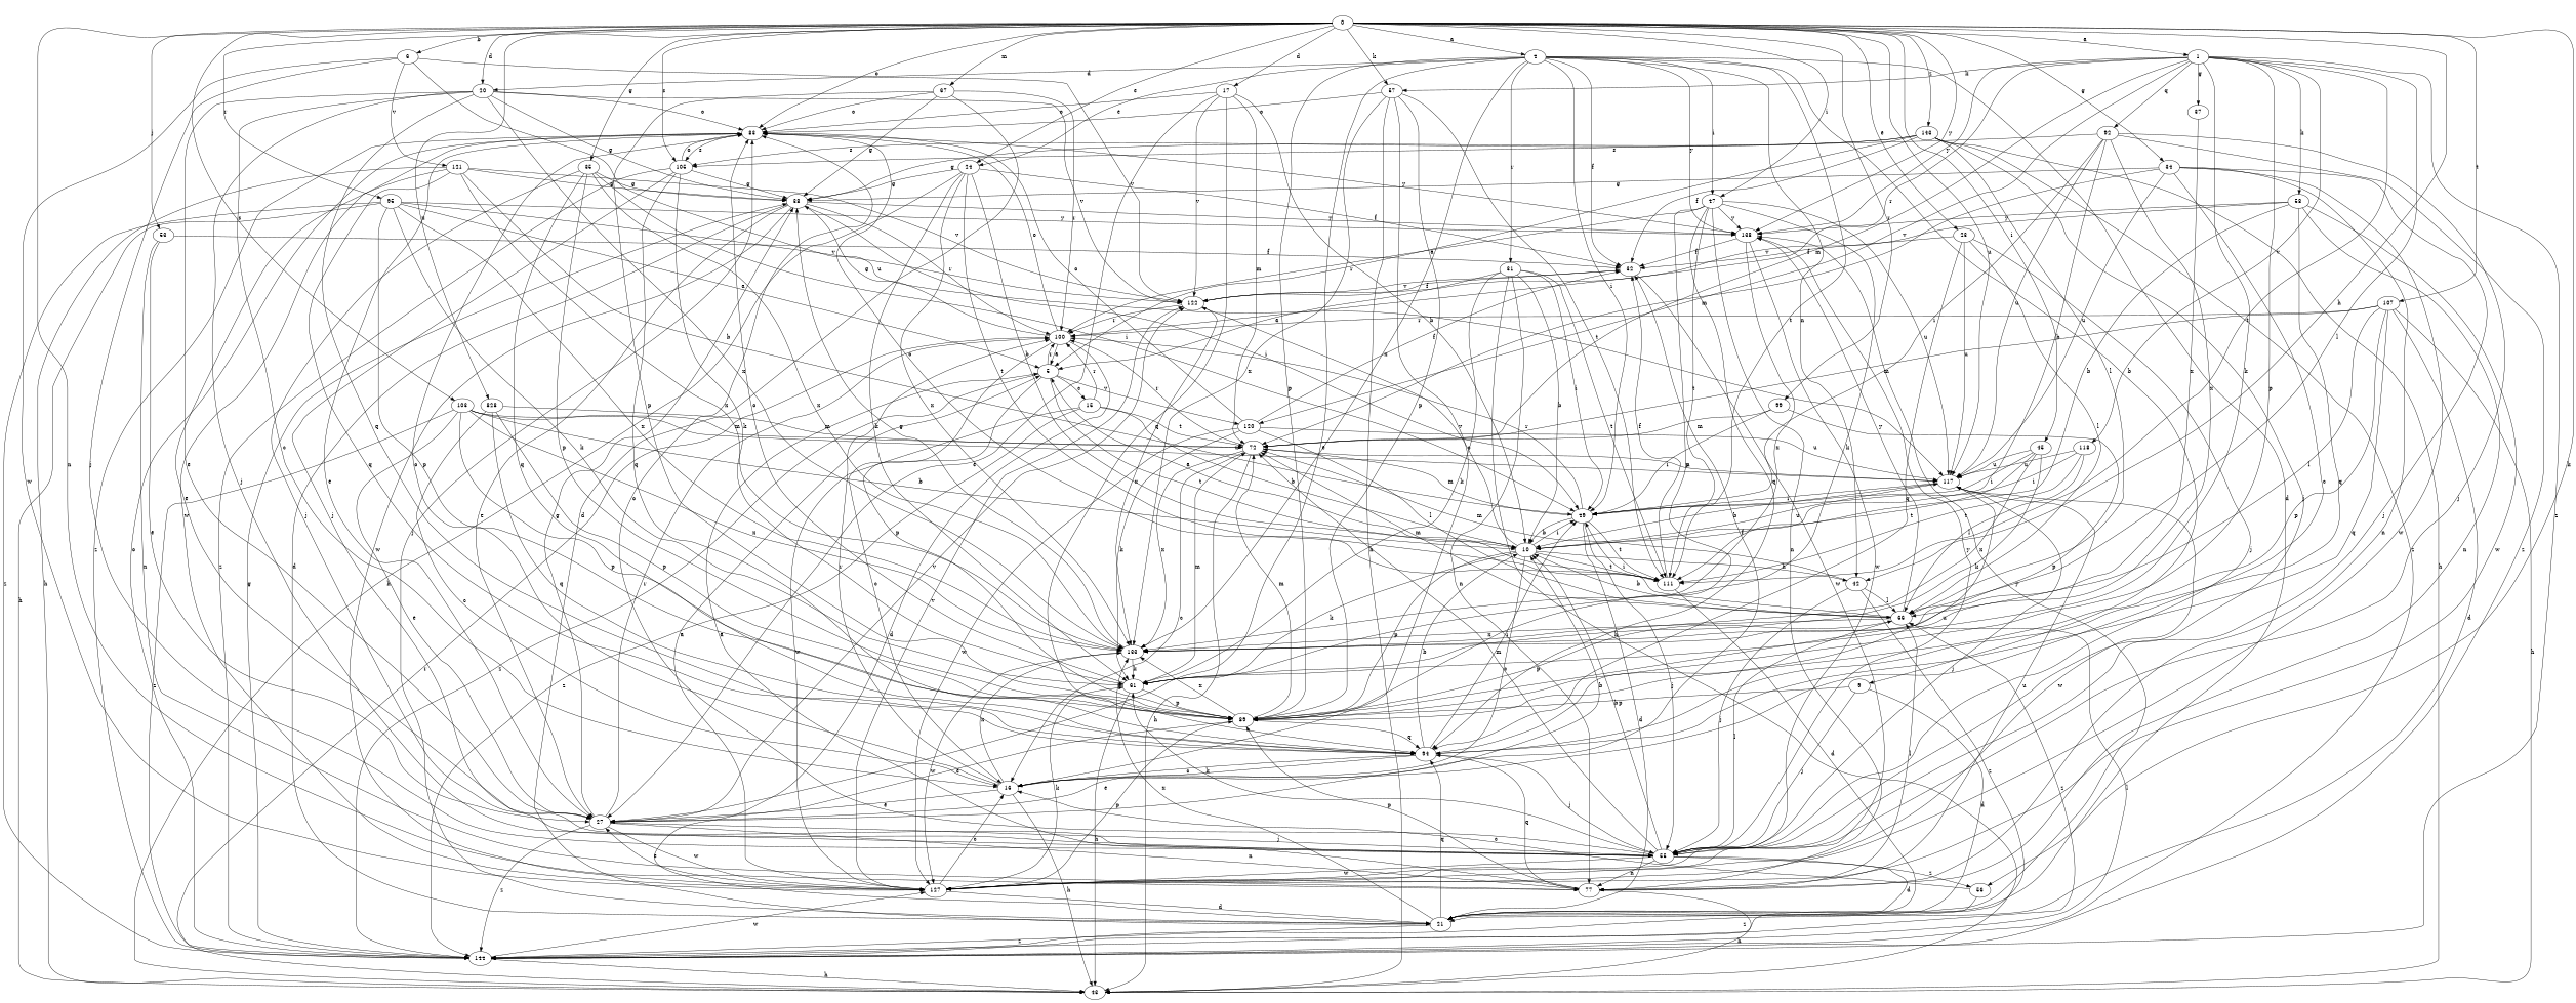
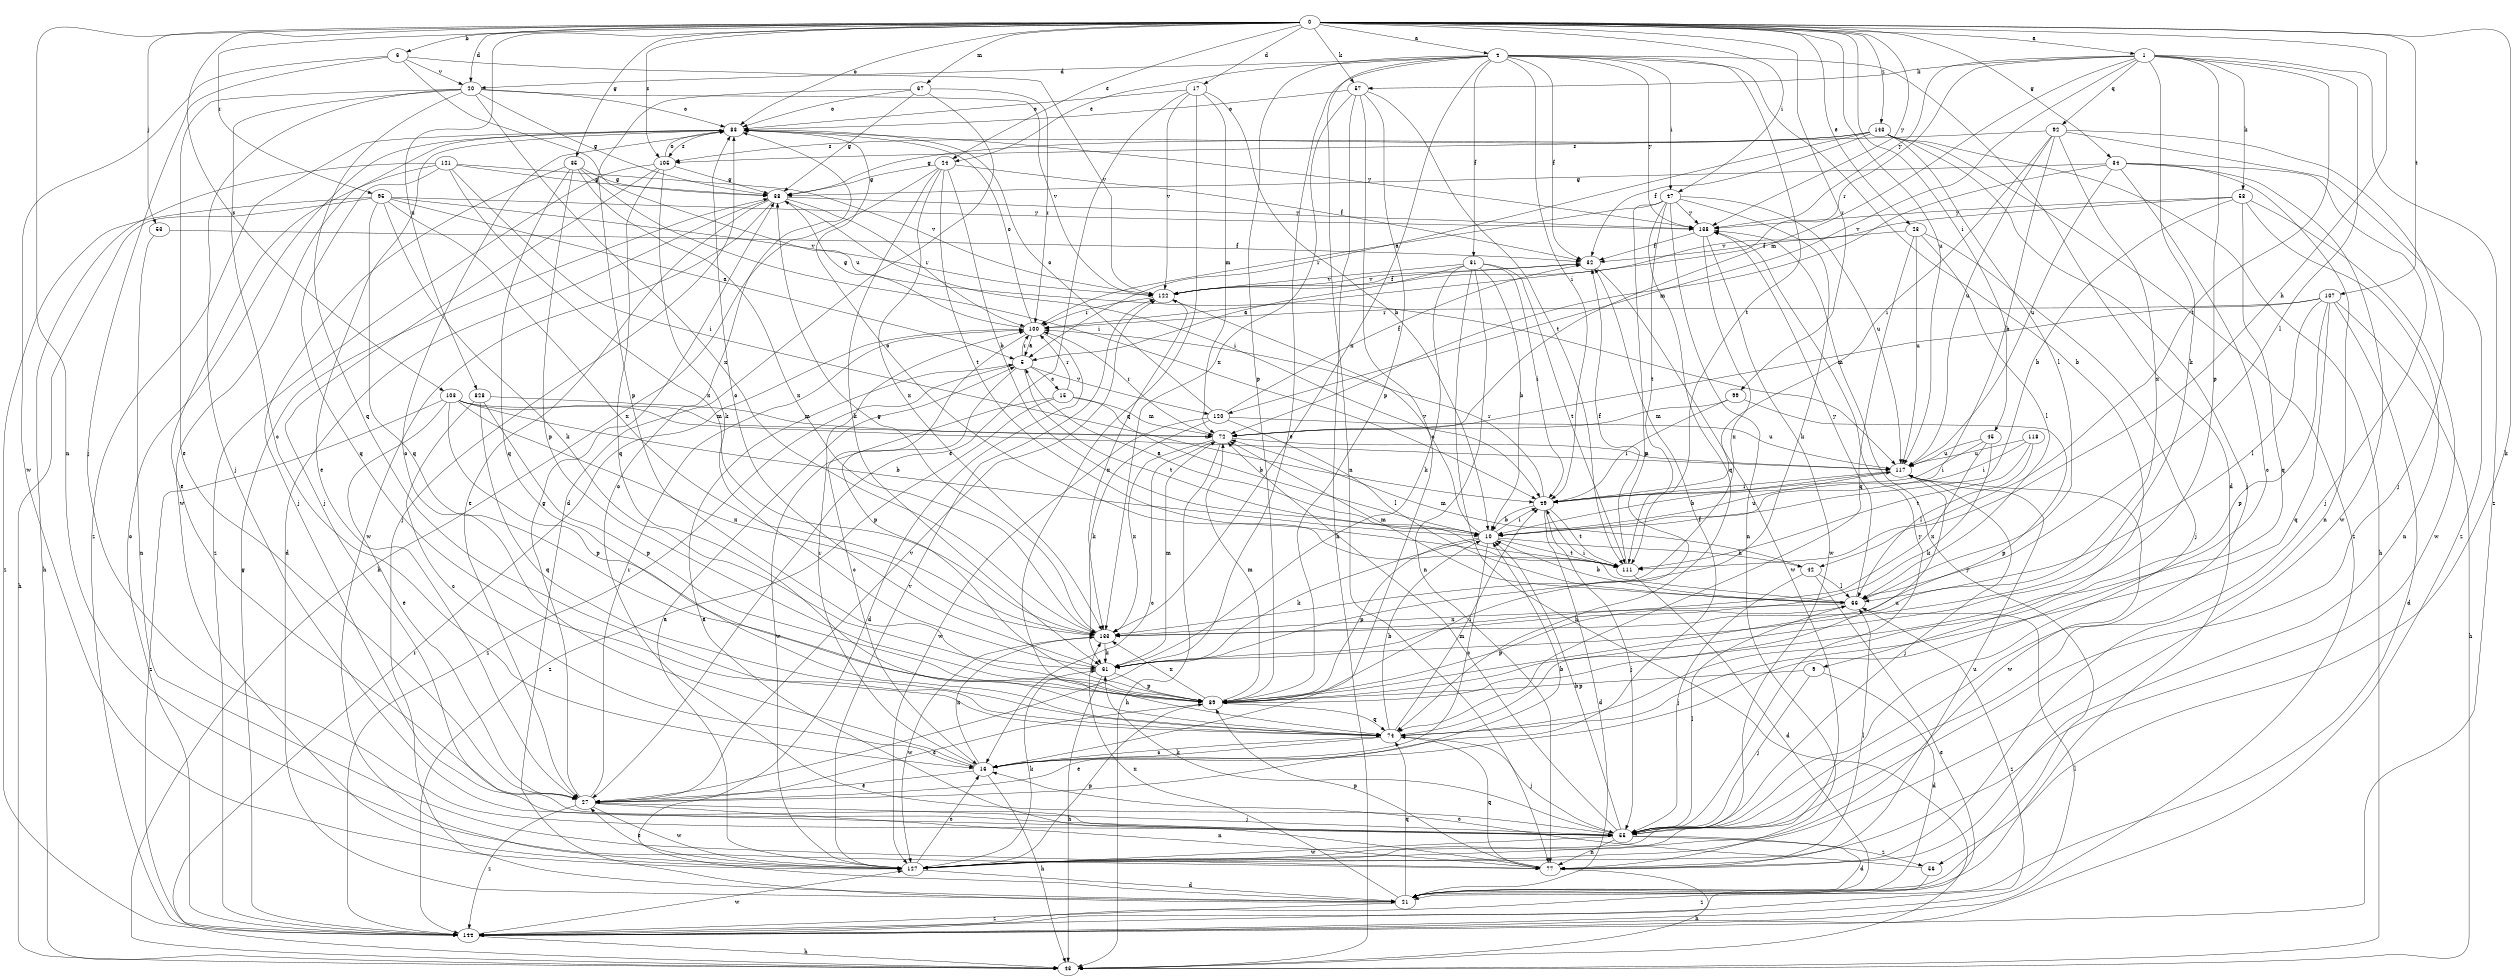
  strict digraph {
    0
    1
    4
    6
    17
    20
    23
    24
    34
    35
    42
    45
    47
    53
    56
    57
    67
    77
    83
    95
    99
    103
    105
    107
    117
    n26 [label=828]
    138
    143
-   37
    58
    61
    66
    72
    89
    92
    100
    111
    118
    120
    144
    9
    21
    27
    31
    32
    49
    133
    55
    121
    122
    127
    10
-   94
+   94 [label=74]
    16
    38
    43
    5
    15
    0 -> 1 [label=a]
    0 -> 4 [label=a]
    0 -> 6 [label=b]
    0 -> 17 [label=d]
    0 -> 20 [label=d]
    0 -> 23 [label=e]
    0 -> 24 [label=e]
    0 -> 34 [label=g]
    0 -> 35 [label=g]
    0 -> 42 [label=h]
    0 -> 45 [label=i]
    0 -> 47 [label=i]
    0 -> 53 [label=j]
    0 -> 56 [label=k]
    0 -> 57 [label=k]
    0 -> 67 [label=m]
    0 -> 77 [label=n]
    0 -> 83 [label=o]
    0 -> 95 [label=r]
    0 -> 99 [label=r]
    0 -> 103 [label=s]
    0 -> 105 [label=s]
    0 -> 107 [label=t]
    0 -> 117 [label=u]
    0 -> n26 [label=x]
    0 -> 138 [label=y]
    0 -> 143 [label=z]
    1 -> 57 [label=k]
    1 -> 138 [label=y]
-   1 -> 37 [label=g]
    1 -> 58 [label=k]
    1 -> 61 [label=k]
    1 -> 66 [label=l]
    1 -> 72 [label=m]
    1 -> 89 [label=p]
    1 -> 92 [label=q]
    1 -> 100 [label=r]
    1 -> 111 [label=t]
-   1 -> 118 [label=v]
    1 -> 120 [label=v]
    1 -> 144 [label=z]
    4 -> 20 [label=d]
    4 -> 24 [label=e]
    4 -> 47 [label=i]
-   4 -> 42 [label=n]
+   4 -> 77 [label=n]
    4 -> 138 [label=y]
    4 -> 89 [label=p]
    4 -> 111 [label=t]
    4 -> 9 [label=b]
    4 -> 21 [label=d]
    4 -> 27 [label=e]
-   4 -> 31 [label=r]
+   4 -> 31 [label=f]
    4 -> 32 [label=f]
    4 -> 49 [label=i]
    4 -> 133 [label=x]
    6 -> 117 [label=u]
    6 -> 55 [label=j]
-   6 -> 121 [label=v]
+   6 -> 20 [label=v]
    6 -> 122 [label=v]
    6 -> 127 [label=w]
    17 -> 83 [label=o]
    17 -> 72 [label=m]
    17 -> 27 [label=e]
    17 -> 122 [label=v]
    17 -> 10 [label=b]
    17 -> 94 [label=q]
    20 -> 83 [label=o]
    20 -> 27 [label=e]
    20 -> 133 [label=x]
    20 -> 55 [label=j]
    20 -> 122 [label=v]
    20 -> 94 [label=q]
    20 -> 16 [label=c]
    20 -> 38 [label=g]
    23 -> 117 [label=u]
    23 -> 66 [label=l]
    23 -> 32 [label=f]
    23 -> 55 [label=j]
    23 -> 94 [label=q]
    24 -> 61 [label=k]
    24 -> 111 [label=t]
    24 -> 32 [label=f]
    24 -> 133 [label=x]
    24 -> 10 [label=b]
    24 -> 38 [label=g]
    24 -> 43 [label=h]
    34 -> 77 [label=n]
    34 -> 117 [label=u]
    34 -> 72 [label=m]
    34 -> 55 [label=j]
    34 -> 127 [label=w]
    34 -> 16 [label=c]
    34 -> 38 [label=g]
    35 -> 89 [label=p]
    35 -> 49 [label=i]
    35 -> 133 [label=x]
    35 -> 55 [label=j]
    35 -> 94 [label=q]
    35 -> 38 [label=g]
    42 -> 66 [label=l]
    42 -> 72 [label=m]
-   42 -> 144 [label=z]
+   42 -> 144 [label=e]
    42 -> 55 [label=j]
    45 -> 117 [label=u]
    45 -> 61 [label=k]
-   45 -> 111 [label=t]
    45 -> 49 [label=i]
    45 -> 133 [label=x]
    47 -> 77 [label=n]
    47 -> 117 [label=u]
    47 -> 138 [label=y]
    47 -> 61 [label=k]
    47 -> 89 [label=p]
    47 -> 100 [label=r]
    47 -> 111 [label=t]
    47 -> 94 [label=q]
    53 -> 77 [label=n]
-   53 -> 27 [label=e]
    53 -> 32 [label=f]
    56 -> 144 [label=z]
    56 -> 16 [label=c]
    57 -> 83 [label=o]
    57 -> 89 [label=p]
    57 -> 111 [label=t]
    57 -> 133 [label=x]
    57 -> 16 [label=c]
    57 -> 43 [label=h]
    67 -> 83 [label=o]
    67 -> 89 [label=p]
    67 -> 100 [label=r]
    67 -> 21 [label=d]
    67 -> 38 [label=g]
    77 -> 117 [label=u]
    77 -> 66 [label=l]
    77 -> 89 [label=p]
    77 -> 94 [label=q]
    77 -> 43 [label=h]
    77 -> 5 [label=a]
    83 -> 105 [label=s]
    83 -> 138 [label=y]
    83 -> 144 [label=z]
    83 -> 27 [label=e]
    83 -> 127 [label=w]
    95 -> 138 [label=y]
    95 -> 61 [label=k]
-   95 -> 89 [label=p]
+   95 -> 89 [label=q]
    95 -> 144 [label=z]
    95 -> 133 [label=x]
    95 -> 122 [label=v]
    95 -> 43 [label=h]
    95 -> 5 [label=a]
    99 -> 72 [label=m]
    99 -> 89 [label=p]
    99 -> 49 [label=i]
    103 -> 117 [label=u]
    103 -> 72 [label=m]
    103 -> 89 [label=p]
    103 -> 144 [label=z]
    103 -> 27 [label=e]
    103 -> 133 [label=x]
    103 -> 10 [label=b]
    105 -> 83 [label=o]
    105 -> 61 [label=k]
    105 -> 144 [label=z]
    105 -> 55 [label=j]
    105 -> 94 [label=q]
    105 -> 38 [label=g]
    107 -> 66 [label=l]
    107 -> 72 [label=m]
    107 -> 89 [label=p]
    107 -> 100 [label=r]
    107 -> 21 [label=d]
    107 -> 94 [label=q]
    107 -> 43 [label=h]
    117 -> 49 [label=i]
    117 -> 55 [label=j]
    117 -> 127 [label=w]
    117 -> 10 [label=b]
    n26 -> 72 [label=m]
    n26 -> 89 [label=p]
    n26 -> 94 [label=q]
    n26 -> 16 [label=c]
    138 -> 32 [label=f]
    138 -> 133 [label=x]
    138 -> 127 [label=w]
    143 -> 105 [label=s]
    143 -> 66 [label=l]
    143 -> 144 [label=z]
    143 -> 32 [label=f]
    143 -> 55 [label=j]
    143 -> 38 [label=g]
    143 -> 43 [label=h]
    143 -> 5 [label=a]
-   37 -> 133 [label=x]
    58 -> 77 [label=n]
    58 -> 138 [label=y]
    58 -> 122 [label=v]
    58 -> 127 [label=w]
    58 -> 10 [label=b]
    58 -> 94 [label=q]
    61 -> 83 [label=o]
    61 -> 72 [label=m]
    61 -> 89 [label=p]
    61 -> 43 [label=h]
    66 -> 138 [label=y]
    66 -> 72 [label=m]
    66 -> 89 [label=p]
    66 -> 144 [label=z]
    66 -> 49 [label=i]
    66 -> 133 [label=x]
    66 -> 10 [label=b]
    72 -> 117 [label=u]
    72 -> 100 [label=r]
    72 -> 133 [label=x]
    72 -> 16 [label=c]
    72 -> 43 [label=h]
    89 -> 72 [label=m]
    89 -> 27 [label=e]
    89 -> 133 [label=x]
    89 -> 94 [label=q]
    92 -> 105 [label=s]
    92 -> 117 [label=u]
    92 -> 144 [label=z]
    92 -> 49 [label=i]
    92 -> 133 [label=x]
    92 -> 55 [label=j]
    92 -> 10 [label=b]
    100 -> 83 [label=o]
    100 -> 89 [label=p]
    100 -> 21 [label=d]
    100 -> 38 [label=g]
    100 -> 5 [label=a]
    111 -> 83 [label=o]
    111 -> 21 [label=d]
    111 -> 32 [label=f]
    118 -> 117 [label=u]
    118 -> 66 [label=l]
    118 -> 111 [label=t]
    118 -> 49 [label=i]
    120 -> 83 [label=o]
    120 -> 117 [label=u]
    120 -> 61 [label=k]
    120 -> 66 [label=l]
    120 -> 32 [label=f]
    120 -> 127 [label=w]
    144 -> 83 [label=o]
    144 -> 66 [label=l]
    144 -> 127 [label=w]
    144 -> 38 [label=g]
    144 -> 43 [label=h]
    9 -> 89 [label=p]
    9 -> 21 [label=d]
    9 -> 55 [label=j]
    21 -> 83 [label=j]
    21 -> 138 [label=y]
    21 -> 144 [label=z]
    21 -> 133 [label=x]
    21 -> 94 [label=q]
    27 -> 77 [label=n]
    27 -> 100 [label=r]
    27 -> 144 [label=z]
    27 -> 55 [label=j]
    27 -> 122 [label=v]
    27 -> 127 [label=w]
    27 -> 10 [label=b]
    27 -> 38 [label=g]
    31 -> 77 [label=n]
    31 -> 61 [label=k]
    31 -> 111 [label=t]
    31 -> 49 [label=i]
+   31 -> 122 [label=v]
    31 -> 10 [label=b]
    31 -> 43 [label=h]
    31 -> 5 [label=a]
    32 -> 122 [label=v]
    32 -> 127 [label=w]
-   49 -> 72 [label=m]
    49 -> 100 [label=r]
    49 -> 111 [label=t]
    49 -> 21 [label=d]
    49 -> 55 [label=j]
    49 -> 10 [label=b]
    133 -> 61 [label=k]
    133 -> 127 [label=w]
    133 -> 38 [label=g]
    55 -> 56 [label=z]
    55 -> 77 [label=n]
    55 -> 83 [label=o]
    55 -> 138 [label=y]
    55 -> 61 [label=k]
    55 -> 66 [label=l]
    55 -> 72 [label=m]
    55 -> 21 [label=d]
    55 -> 127 [label=w]
    55 -> 10 [label=b]
    121 -> 27 [label=e]
-   121 -> 49 [label=b]
+   121 -> 49 [label=i]
    121 -> 133 [label=x]
    121 -> 122 [label=v]
    121 -> 94 [label=q]
    121 -> 38 [label=g]
    121 -> 43 [label=h]
    122 -> 100 [label=r]
    122 -> 32 [label=f]
    122 -> 133 [label=x]
    127 -> 61 [label=k]
    127 -> 89 [label=p]
    127 -> 21 [label=d]
    127 -> 27 [label=e]
    127 -> 122 [label=v]
    127 -> 16 [label=c]
    127 -> 5 [label=a]
    10 -> 42 [label=h]
    10 -> 117 [label=u]
    10 -> 61 [label=k]
    10 -> 89 [label=p]
    10 -> 111 [label=t]
    10 -> 49 [label=i]
    10 -> 122 [label=v]
    10 -> 16 [label=c]
    10 -> 5 [label=a]
    94 -> 117 [label=u]
    94 -> 27 [label=e]
    94 -> 49 [label=i]
    94 -> 55 [label=j]
    94 -> 10 [label=b]
    94 -> 16 [label=c]
    16 -> 83 [label=o]
    16 -> 100 [label=r]
    16 -> 27 [label=e]
    16 -> 32 [label=f]
    16 -> 133 [label=x]
    16 -> 43 [label=h]
    38 -> 138 [label=y]
    38 -> 100 [label=r]
    38 -> 21 [label=d]
    38 -> 27 [label=e]
    38 -> 49 [label=i]
    38 -> 127 [label=w]
    43 -> 100 [label=r]
    5 -> 100 [label=r]
    5 -> 111 [label=t]
    5 -> 120 [label=v]
    5 -> 144 [label=z]
    5 -> 16 [label=c]
    5 -> 15 [label=c]
-   15 -> 72 [label=t]
+   15 -> 72 [label=m]
    15 -> 100 [label=r]
    15 -> 144 [label=z]
    15 -> 127 [label=w]
    15 -> 10 [label=b]
  }
